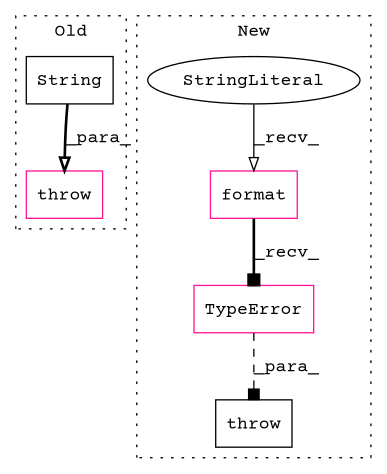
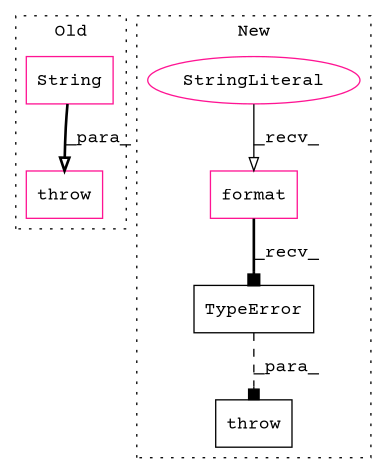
  digraph {
    fontname="Courier Prime"
    node [a=32 color=deeppink fontname="Courier Prime" l="7,1" shape=box]
    edge [arrowhead=onormal fontname="Courier Prime" style=bold]
-   n1 [color=black label=String s="8072,8080"]
+   n1 [label=String s="8072,8080"]
    n2 [a=53 l=6 label=throw s=7971]
-   n3 [l="10,1" label=TypeError s="7915,7985"]
+   n3 [color=black l="10,1" label=TypeError s="7915,7985"]
    n4 [label=format s="7964,7984"]
-   n5 [a=45 color=black l=38 label=StringLiteral s=7925 shape=ellipse]
+   n5 [a=45 l=38 label=StringLiteral s=7925 shape=ellipse]
    n6 [a=53 color=black l=6 label=throw s=7909]
    subgraph cluster_1 {
      label=Old
      style=dotted
      n1
      n2
    }
    subgraph cluster_2 {
      label=New
      style=dotted
      n3
      n4
      n5
      n6
    }
    n1 -> n2 [label=_para_]
    n3 -> n6 [arrowhead=box label=_para_ style=dashed]
    n4 -> n3 [arrowhead=box label=_recv_]
    n5 -> n4 [label=_recv_ style=solid]
  }
